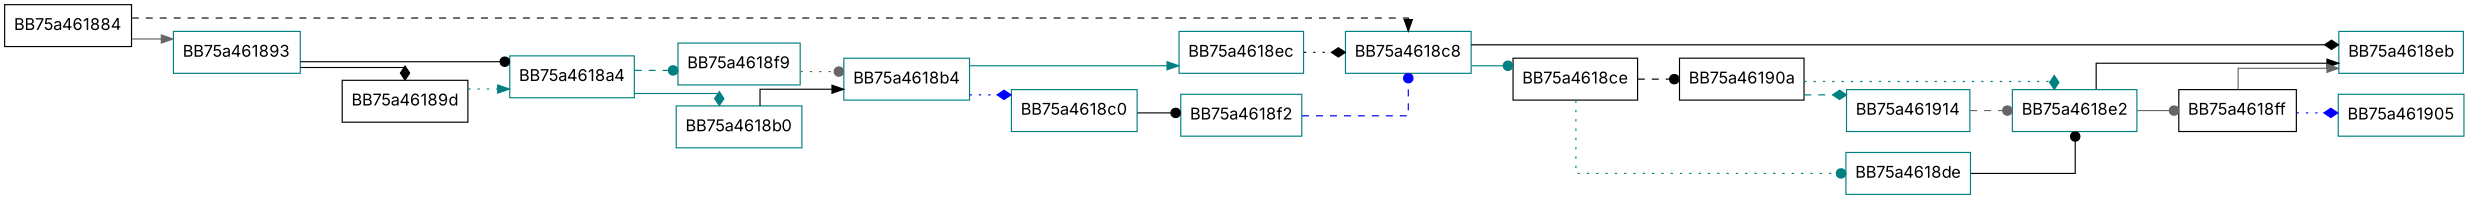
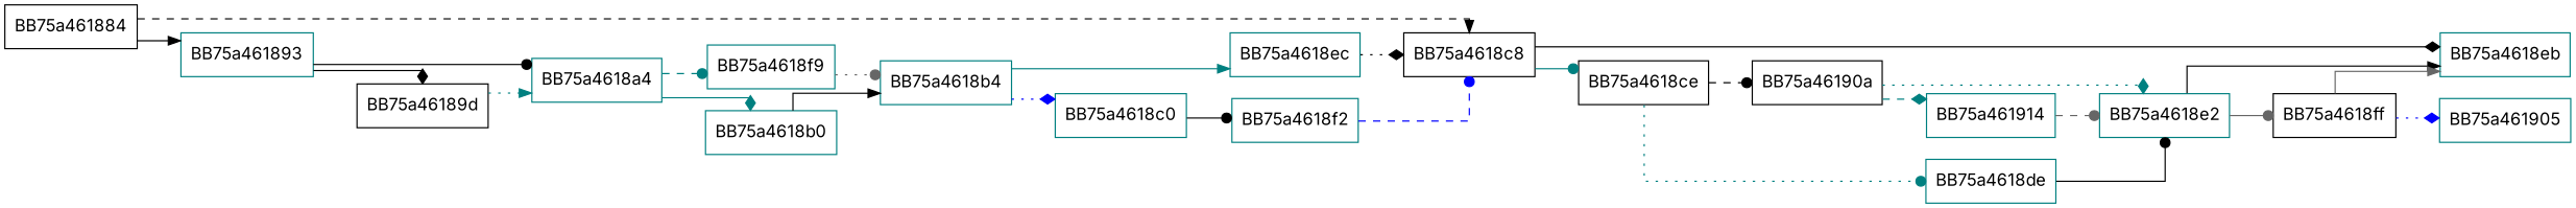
  digraph {
    fontname=Inter
    rankdir=LR
    splines=ortho
    node [color=teal fontname=Inter shape=box]
    edge [arrowhead=dot color=black fontname=Inter style=solid]
    BB75a461884 [color=black]
-   BB75a4618c8
+   BB75a4618c8 [color=black]
    BB75a461893
    BB75a4618eb
    BB75a4618ce [color=black]
    BB75a4618a4
    BB75a46189d [color=black]
    BB75a46190a [color=black]
    BB75a4618de
    BB75a4618f9
    BB75a4618b0
    BB75a4618b4
    BB75a4618ec
    BB75a4618c0
    BB75a4618f2
    BB75a4618e2
    BB75a461914
    BB75a4618ff [color=black]
    BB75a461905
    BB75a461884 -> BB75a4618c8 [arrowhead=normal style=dashed]
-   BB75a461884 -> BB75a461893 [arrowhead=normal color=gray40]
+   BB75a461884 -> BB75a461893 [arrowhead=normal]
    BB75a4618c8 -> BB75a4618eb [arrowhead=diamond]
    BB75a4618c8 -> BB75a4618ce [color=teal]
    BB75a461893 -> BB75a4618a4
    BB75a461893 -> BB75a46189d [arrowhead=diamond]
    BB75a4618ce -> BB75a46190a [style=dashed]
    BB75a4618ce -> BB75a4618de [color=teal style=dotted]
    BB75a4618a4 -> BB75a4618f9 [color=teal style=dashed]
    BB75a4618a4 -> BB75a4618b0 [arrowhead=diamond color=teal]
    BB75a46189d -> BB75a4618a4 [arrowhead=normal color=teal style=dotted]
    BB75a46190a -> BB75a4618e2 [arrowhead=diamond color=teal style=dotted]
    BB75a46190a -> BB75a461914 [arrowhead=diamond color=teal style=dashed]
    BB75a4618de -> BB75a4618e2
    BB75a4618f9 -> BB75a4618b4 [color=gray40 style=dotted]
    BB75a4618b0 -> BB75a4618b4 [arrowhead=normal]
    BB75a4618b4 -> BB75a4618ec [arrowhead=normal color=teal]
    BB75a4618b4 -> BB75a4618c0 [arrowhead=diamond color=blue style=dotted]
    BB75a4618ec -> BB75a4618c8 [arrowhead=diamond style=dotted]
    BB75a4618c0 -> BB75a4618f2
    BB75a4618f2 -> BB75a4618c8 [color=blue style=dashed]
    BB75a4618e2 -> BB75a4618eb [arrowhead=normal]
    BB75a4618e2 -> BB75a4618ff [color=gray40]
    BB75a461914 -> BB75a4618e2 [color=gray40 style=dashed]
    BB75a4618ff -> BB75a4618eb [arrowhead=normal color=gray40]
    BB75a4618ff -> BB75a461905 [arrowhead=diamond color=blue style=dotted]
  }
